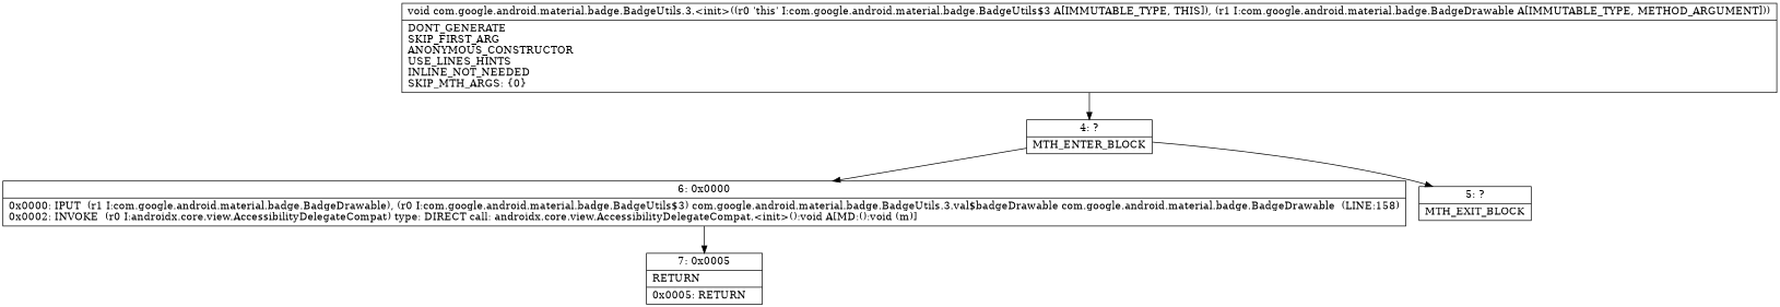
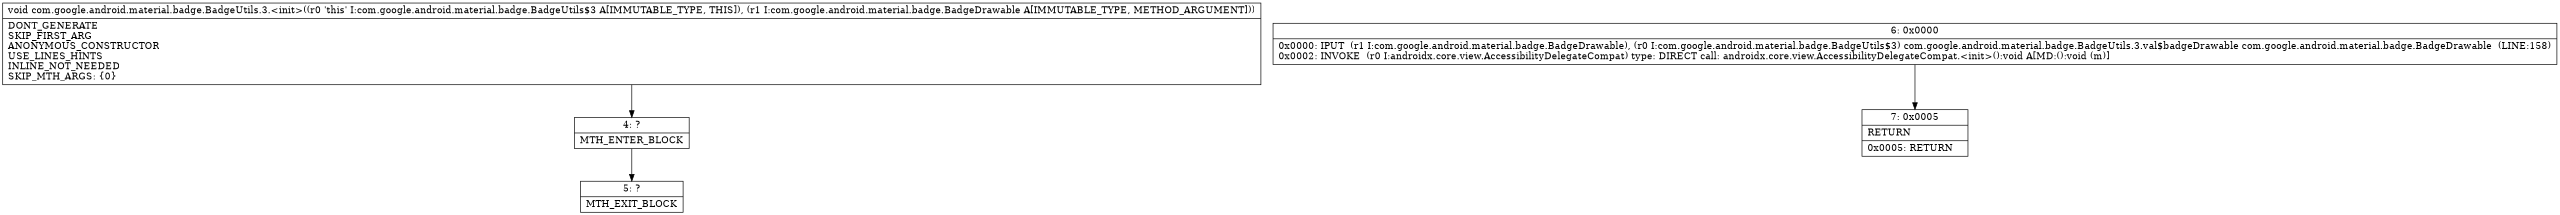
  digraph {
    node [shape=record]
    n1 [label="{4\:\ ?|MTH_ENTER_BLOCK\l}"]
    n2 [label="{6\:\ 0x0000|0x0000: IPUT  (r1 I:com.google.android.material.badge.BadgeDrawable), (r0 I:com.google.android.material.badge.BadgeUtils$3) com.google.android.material.badge.BadgeUtils.3.val$badgeDrawable com.google.android.material.badge.BadgeDrawable  (LINE:158)\l0x0002: INVOKE  (r0 I:androidx.core.view.AccessibilityDelegateCompat) type: DIRECT call: androidx.core.view.AccessibilityDelegateCompat.\<init\>():void A[MD:():void (m)]\l}"]
    n3 [label="{5\:\ ?|MTH_EXIT_BLOCK\l}"]
    n4 [label="{7\:\ 0x0005|RETURN\l|0x0005: RETURN   \l}"]
    n5 [label="{void com.google.android.material.badge.BadgeUtils.3.\<init\>((r0 'this' I:com.google.android.material.badge.BadgeUtils$3 A[IMMUTABLE_TYPE, THIS]), (r1 I:com.google.android.material.badge.BadgeDrawable A[IMMUTABLE_TYPE, METHOD_ARGUMENT]))  | DONT_GENERATE\lSKIP_FIRST_ARG\lANONYMOUS_CONSTRUCTOR\lUSE_LINES_HINTS\lINLINE_NOT_NEEDED\lSKIP_MTH_ARGS: \{0\}\l}"]
-   n1 -> n2
    n1 -> n3
    n2 -> n4
    n5 -> n1
  }
